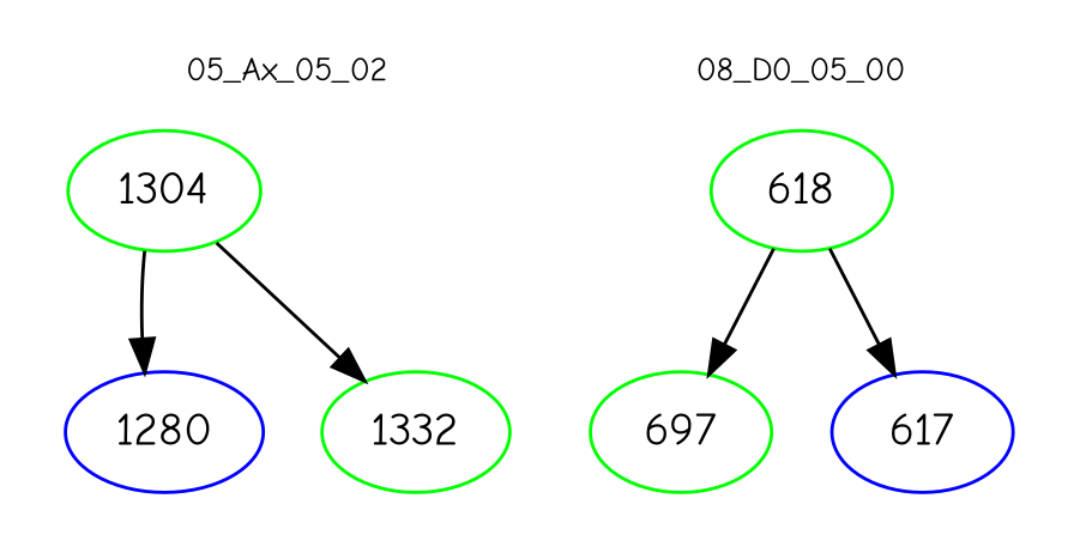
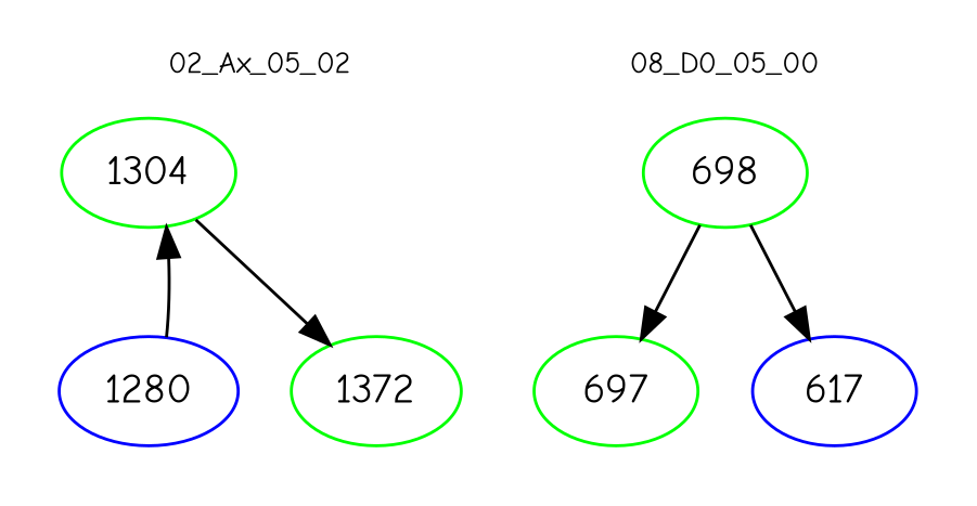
  digraph {
    fontname="Comic Neue"
    node [color=green fontname="Comic Neue"]
    edge [color=black fontname="Comic Neue"]
    n1 [label=1304]
    n2 [color=blue label=1280]
-   n3 [label=1332]
-   n4 [label=618]
+   n3 [label=1372]
+   n4 [label=698]
    n5 [label=697]
    n6 [color=blue label=617]
    subgraph cluster_1 {
      color=white
      fontsize=10
-     label="05_Ax_05_02"
+     label="02_Ax_05_02"
      n1
      n2
      n3
    }
    subgraph cluster_2 {
      color=white
      fontsize=10
      label="08_D0_05_00"
      n4
      n5
      n6
    }
-   n1 -> n2
+   n2 -> n1
    n1 -> n3
    n4 -> n5
    n4 -> n6
  }
